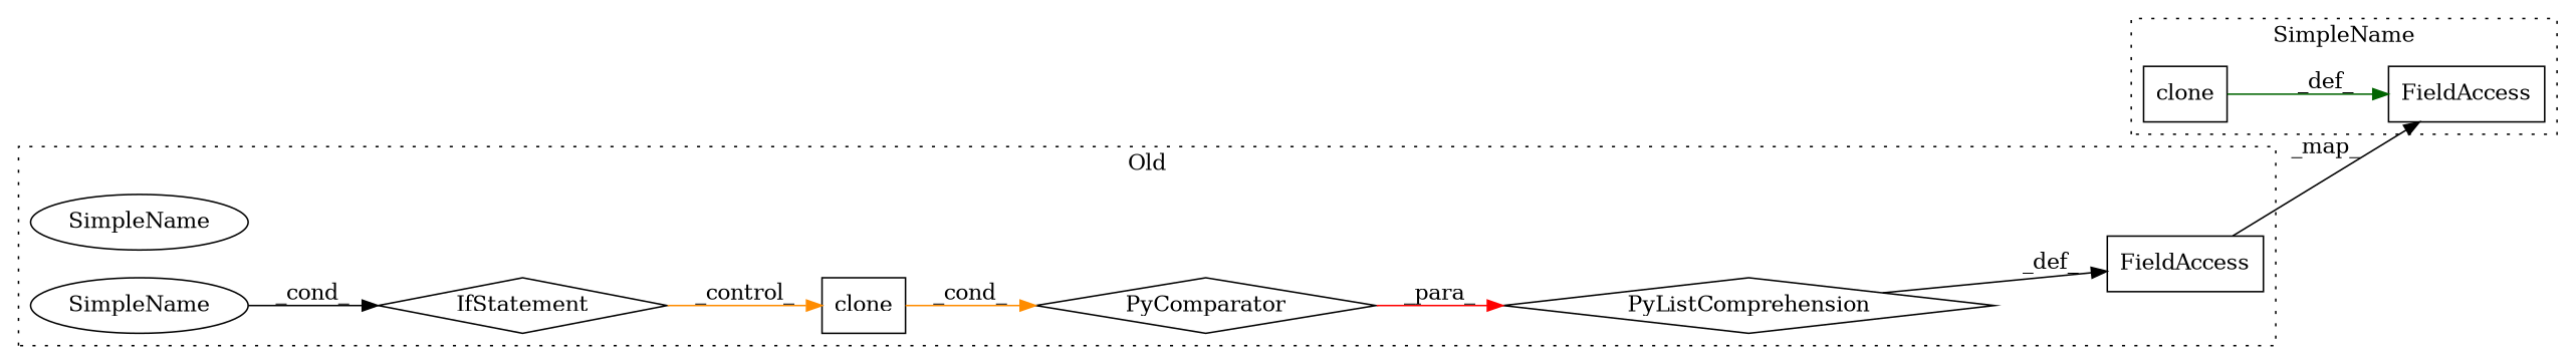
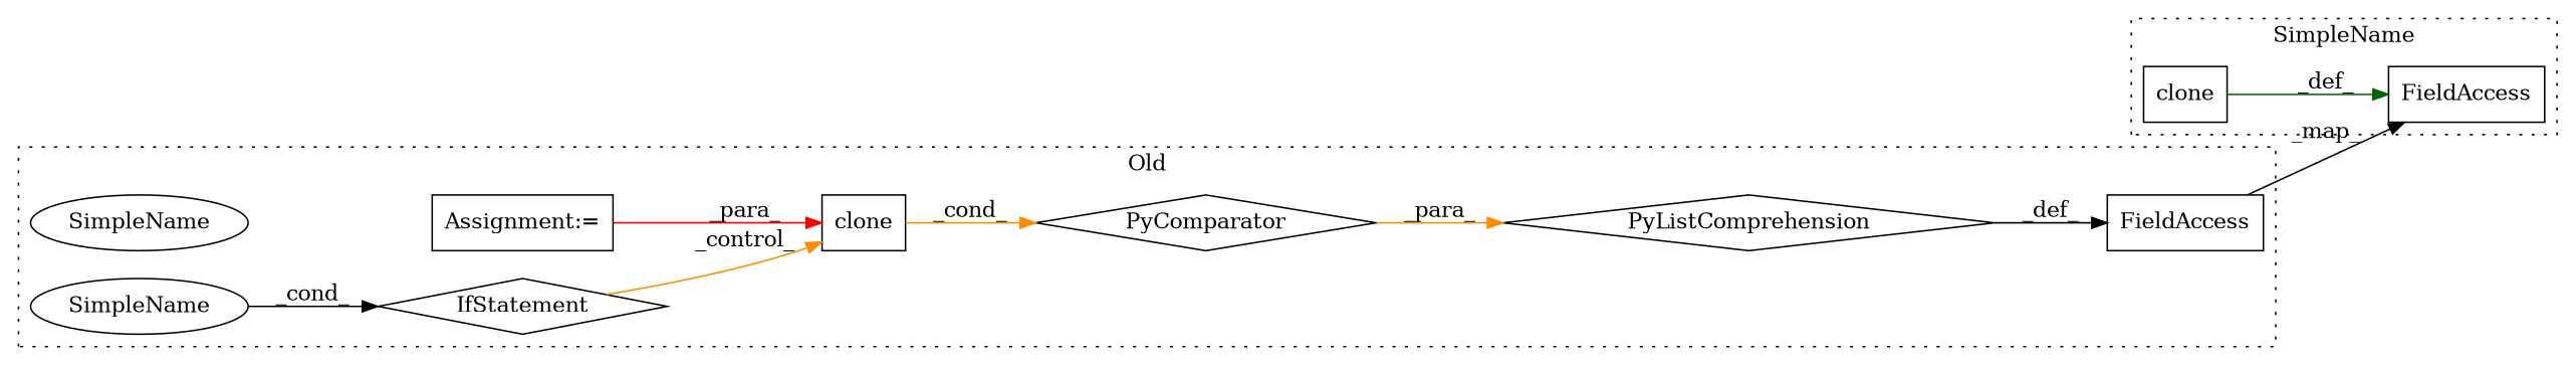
  digraph {
    rankdir=LR
    node [a=22 l=34 s=1620 shape=box]
    edge [color=black]
    n1 [a=109 l=116 label=PyListComprehension s=1546 shape=diamond]
+   n2 [a=7 label="Assignment:="]
    n3 [a=113 label=PyComparator shape=diamond]
    n4 [l=10 label=FieldAccess s=1522]
    n5 [a=32 l="6,1" label=clone s="1546,1555"]
    n6 [a=25 label=IfStatement shape=diamond]
    n7 [a=42 l=5 label=SimpleName s=1649 shape=ellipse]
    n8 [a=42 l=5 label=SimpleName s=1649 shape=ellipse]
    n9 [a=32 l="6,1" label=clone s="1219,1241"]
    n10 [l=10 label=FieldAccess s=1208]
    subgraph cluster_1 {
      label=Old
      style=dotted
      n1
+     n2
      n3
      n4
      n5
      n6
      n7
      n8
    }
    subgraph cluster_2 {
      label=SimpleName
      style=dotted
      n9
      n10
    }
    n1 -> n4 [label=_def_]
-   n3 -> n1 [color=red label=_para_]
+   n2 -> n5 [color=red label=_para_]
+   n3 -> n1 [color=darkorange label=_para_]
    n4 -> n10 [label=_map_]
    n5 -> n3 [color=darkorange label=_cond_]
    n6 -> n5 [color=darkorange label=_control_]
    n8 -> n6 [label=_cond_]
    n9 -> n10 [color=darkgreen label=_def_]
  }
